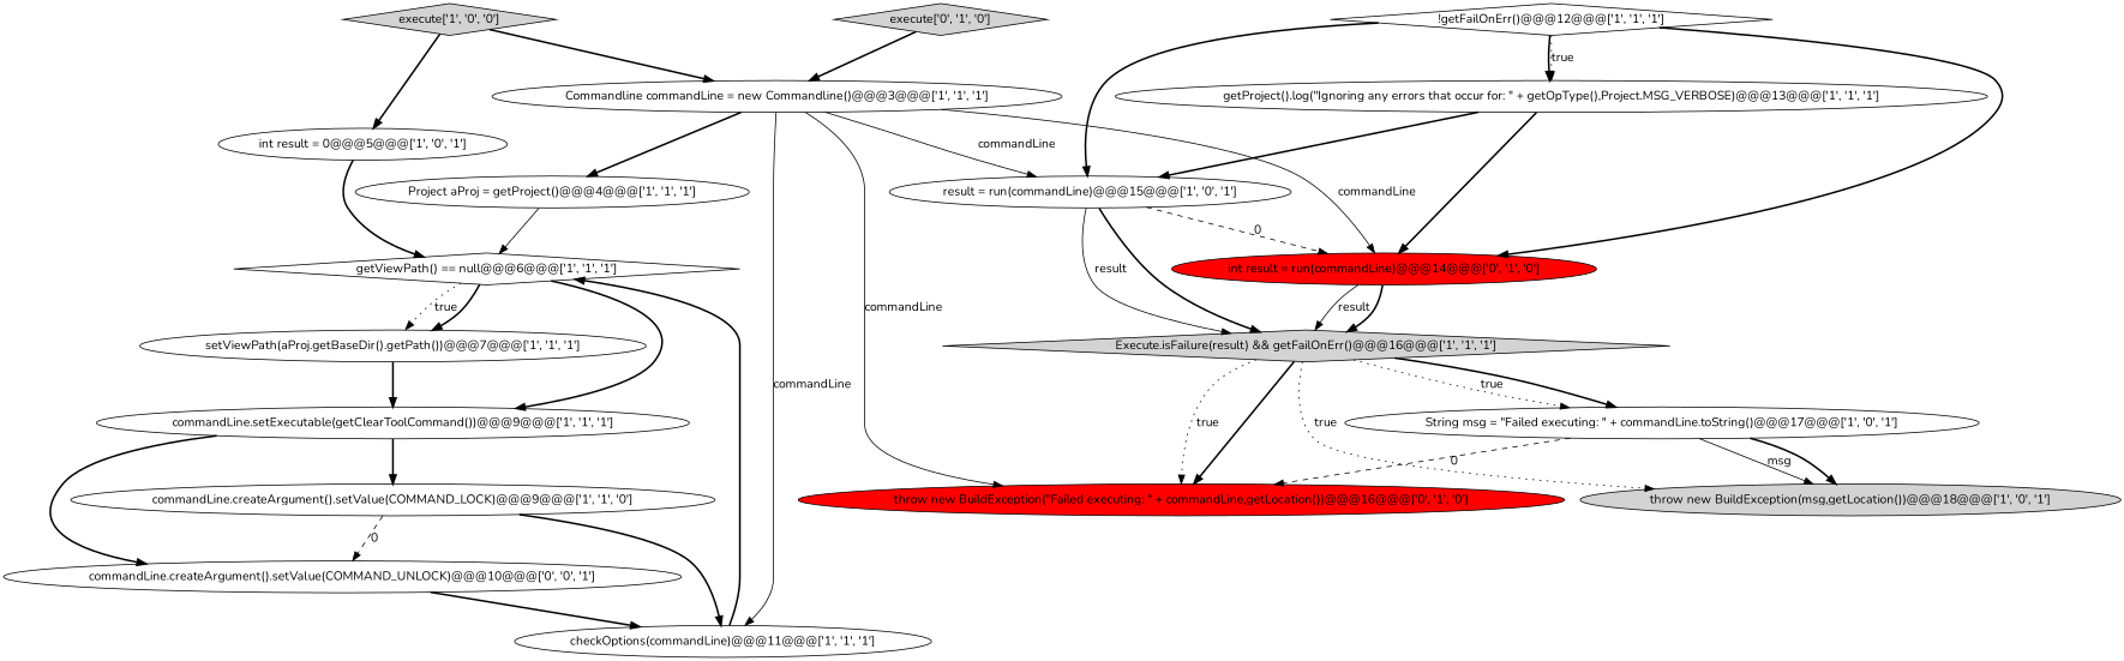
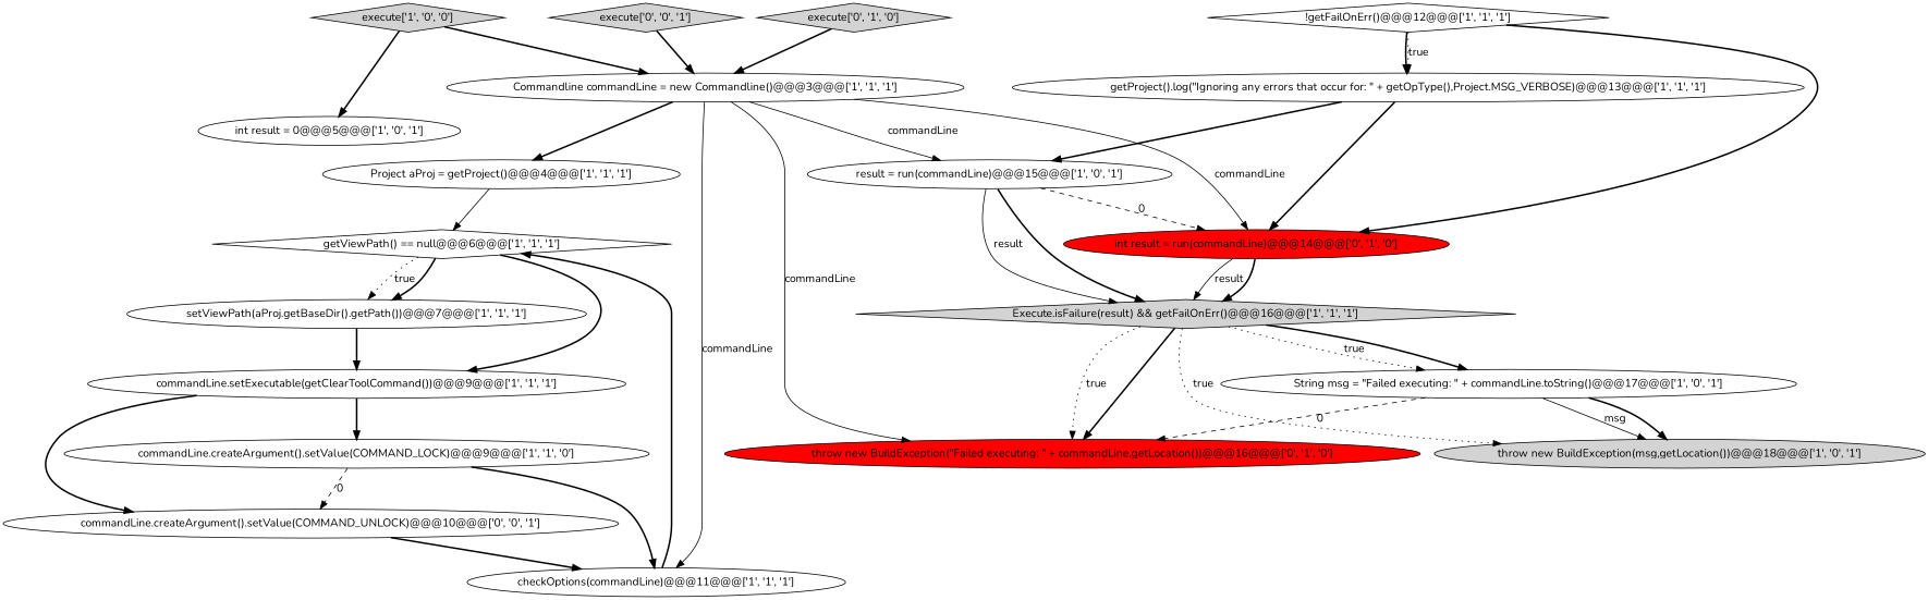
  digraph {
    fontname=Nunito
    node [fillcolor=white fontname=Nunito shape=ellipse style=filled]
    edge [fontname=Nunito style=bold]
    n1 [label="int result = 0@@@5@@@['1', '0', '1']"]
    n2 [label="getViewPath() == null@@@6@@@['1', '1', '1']" shape=diamond]
    n3 [label="setViewPath(aProj.getBaseDir().getPath())@@@7@@@['1', '1', '1']"]
    n4 [label="commandLine.setExecutable(getClearToolCommand())@@@9@@@['1', '1', '1']"]
    n5 [label="checkOptions(commandLine)@@@11@@@['1', '1', '1']"]
    n6 [label="!getFailOnErr()@@@12@@@['1', '1', '1']" shape=diamond]
    n7 [label="getProject().log(\"Ignoring any errors that occur for: \" + getOpType(),Project.MSG_VERBOSE)@@@13@@@['1', '1', '1']"]
    n8 [fillcolor=red label="int result = run(commandLine)@@@14@@@['0', '1', '0']"]
    n9 [label="result = run(commandLine)@@@15@@@['1', '0', '1']"]
    n10 [fillcolor=lightgray label="execute['0', '1', '0']" shape=diamond]
    n11 [label="Commandline commandLine = new Commandline()@@@3@@@['1', '1', '1']"]
    n12 [label="Project aProj = getProject()@@@4@@@['1', '1', '1']"]
    n13 [fillcolor=red label="throw new BuildException(\"Failed executing: \" + commandLine,getLocation())@@@16@@@['0', '1', '0']"]
    n14 [label="commandLine.createArgument().setValue(COMMAND_LOCK)@@@9@@@['1', '1', '0']"]
    n15 [label="commandLine.createArgument().setValue(COMMAND_UNLOCK)@@@10@@@['0', '0', '1']"]
    n16 [fillcolor=lightgray label="Execute.isFailure(result) && getFailOnErr()@@@16@@@['1', '1', '1']" shape=diamond]
    n17 [fillcolor=lightgray label="throw new BuildException(msg,getLocation())@@@18@@@['1', '0', '1']"]
    n18 [label="String msg = \"Failed executing: \" + commandLine.toString()@@@17@@@['1', '0', '1']"]
    n19 [fillcolor=lightgray label="execute['1', '0', '0']" shape=diamond]
-   n1 -> n2
+   n20 [fillcolor=lightgray label="execute['0', '0', '1']" shape=diamond]
    n2 -> n3 [label=true style=dotted]
    n2 -> n3
    n2 -> n4
    n3 -> n4
    n4 -> n14
    n4 -> n15
    n5 -> n2
    n6 -> n7 [label=true style=dotted]
    n6 -> n7
    n6 -> n8
-   n6 -> n9
    n7 -> n8
    n7 -> n9
    n8 -> n16 [label=result style=solid]
    n8 -> n16
    n9 -> n8 [label=0 style=dashed]
    n9 -> n16
    n9 -> n16 [label=result style=solid]
    n10 -> n11
    n11 -> n5 [label=commandLine style=solid]
    n11 -> n8 [label=commandLine style=solid]
    n11 -> n9 [label=commandLine style=solid]
    n11 -> n12
    n11 -> n13 [label=commandLine style=solid]
    n12 -> n2 [style=solid]
    n14 -> n5
    n14 -> n15 [label=0 style=dashed]
    n15 -> n5
    n16 -> n13 [label=true style=dotted]
    n16 -> n13
    n16 -> n17 [label=true style=dotted]
    n16 -> n18
    n16 -> n18 [label=true style=dotted]
    n18 -> n13 [label=0 style=dashed]
    n18 -> n17 [label=msg style=solid]
    n18 -> n17
    n19 -> n1
    n19 -> n11
+   n20 -> n11
  }
